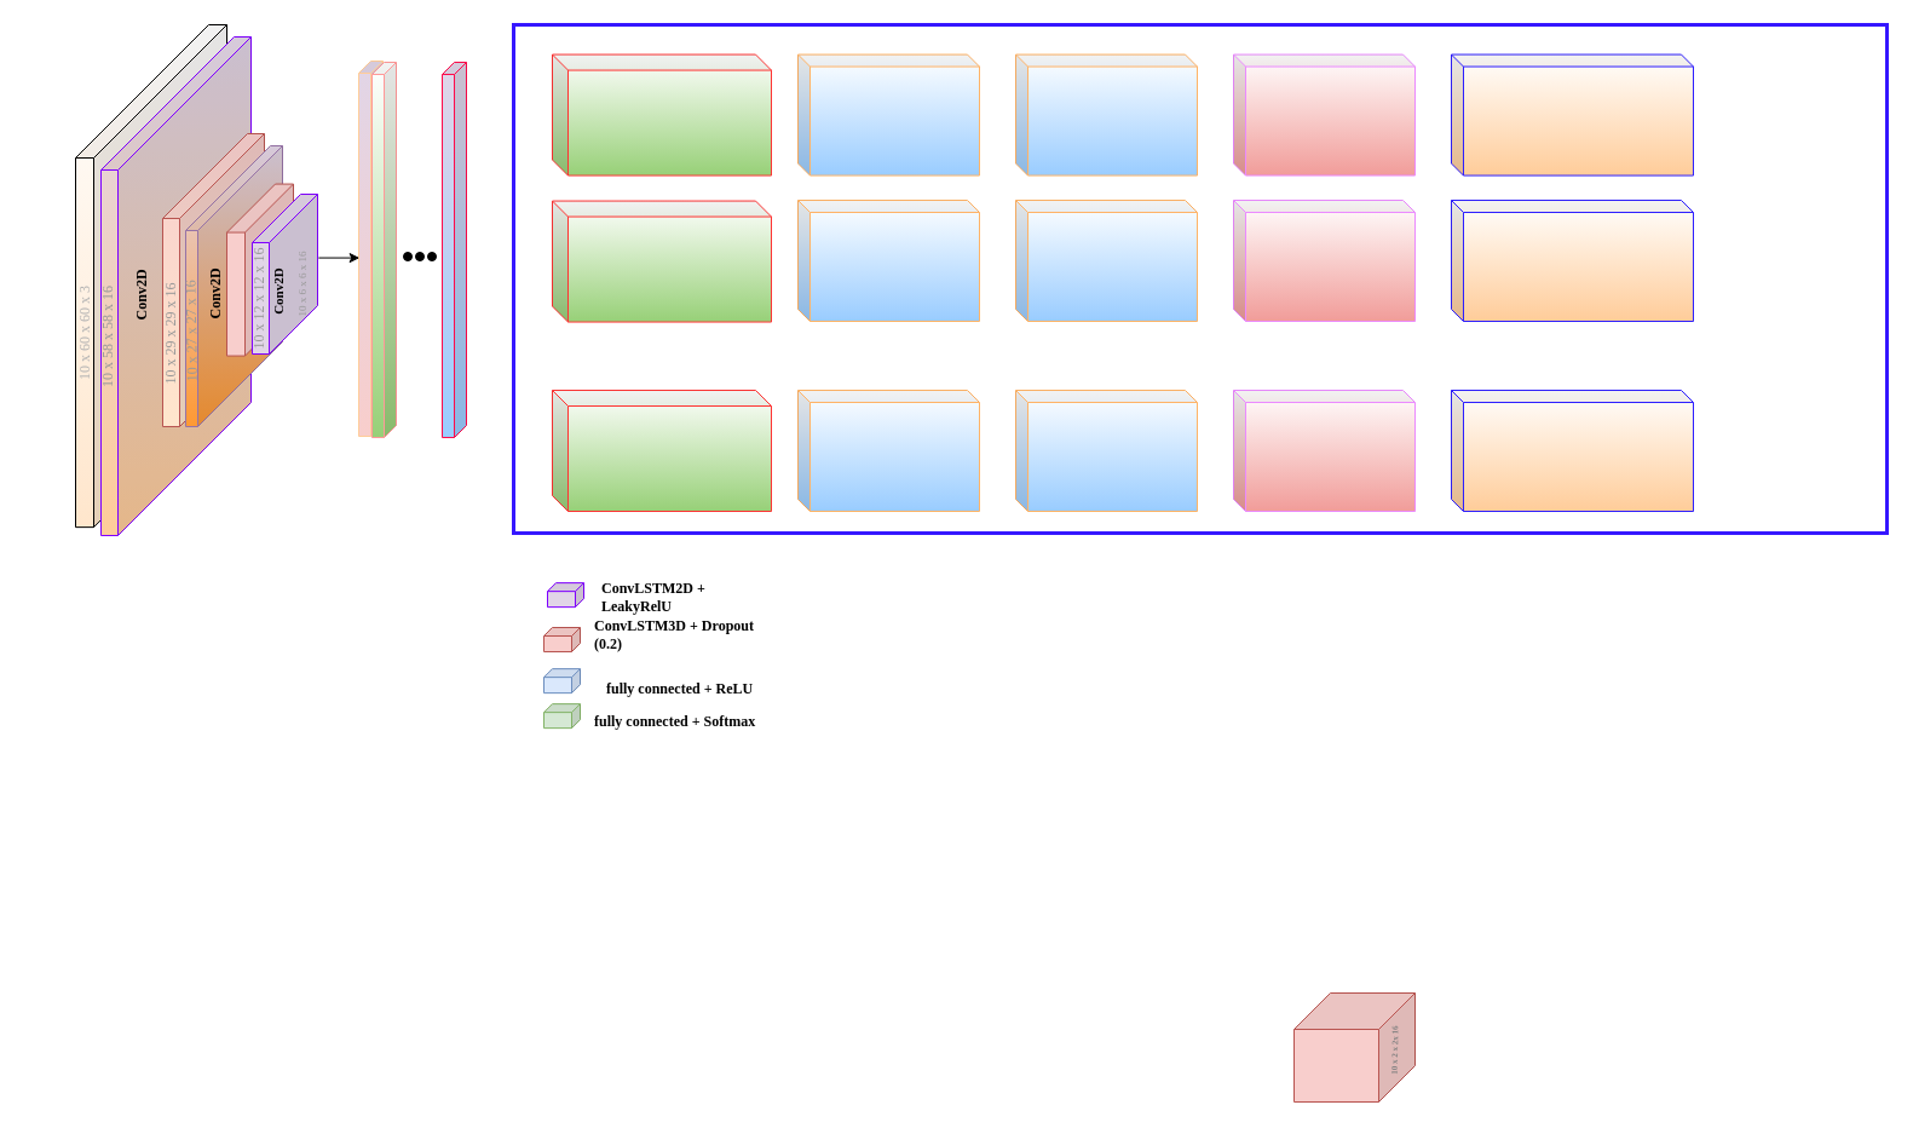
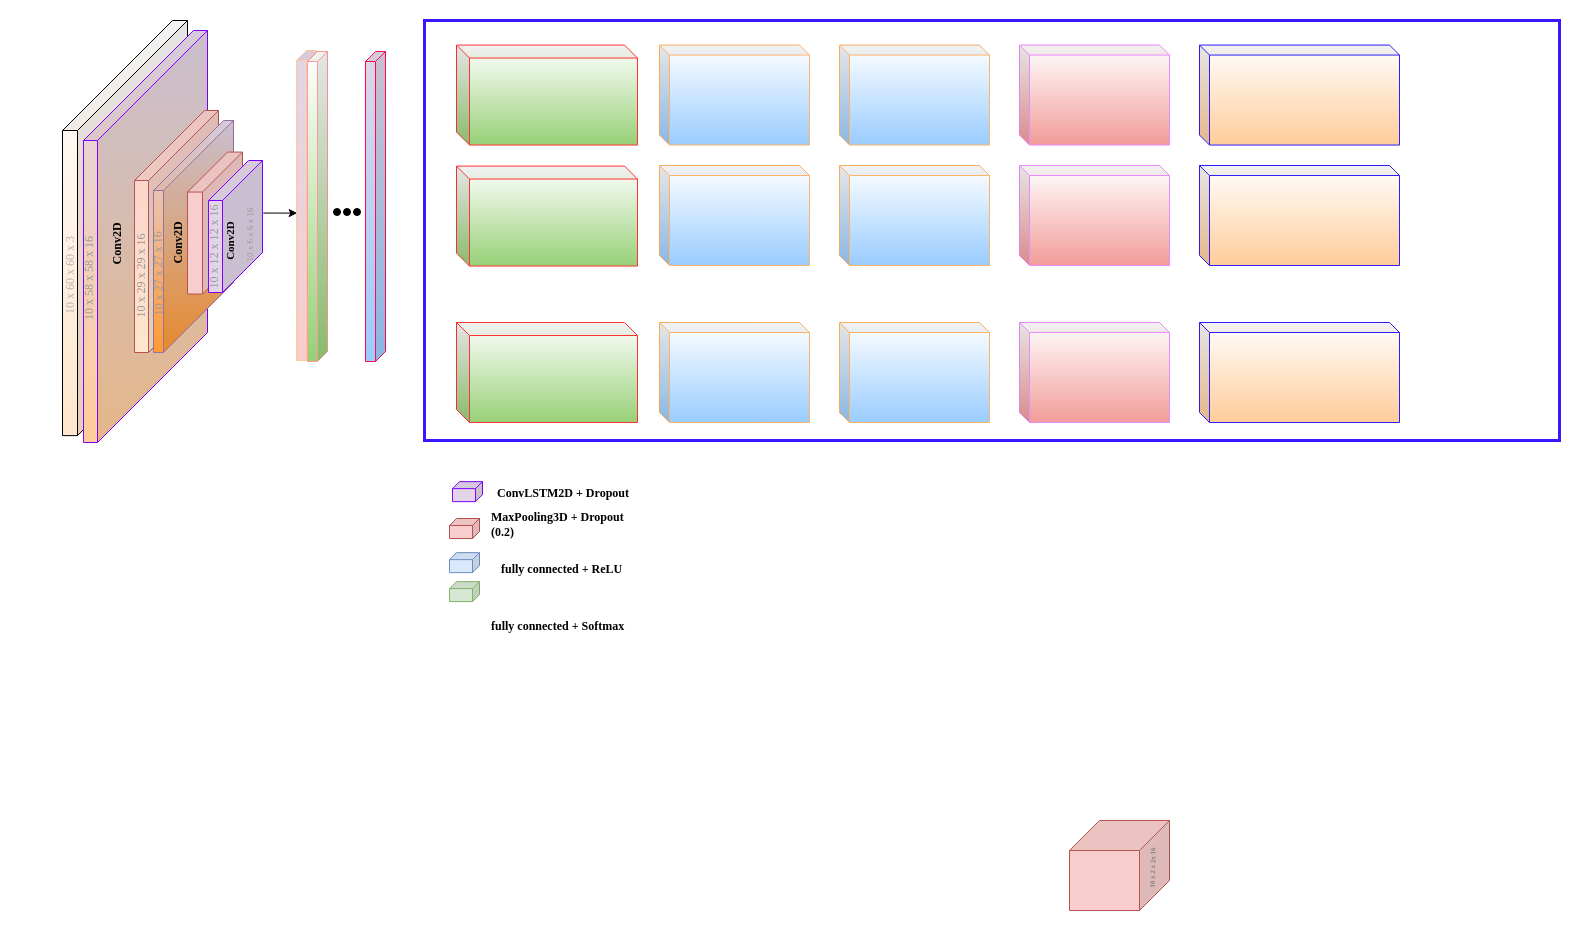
  <mxCell id="0" />
  <mxCell id="1" parent="0" />
  <mxCell id="2" value="" style="shape=cube;whiteSpace=wrap;html=1;boundedLbl=1;backgroundOutline=1;darkOpacity=0.05;darkOpacity2=0.1;size=110;direction=east;flipH=1;fontFamily=Georgia;shadow=0;gradientColor=#FFE6CC;" vertex="1" parent="1"><mxGeometry x="62" y="20" width="125" height="415.13" as="geometry" /></mxCell>
  <mxCell id="3" value="" style="shape=cube;whiteSpace=wrap;html=1;boundedLbl=1;backgroundOutline=1;darkOpacity=0.05;darkOpacity2=0.1;size=110;direction=east;flipH=1;fillColor=#e1d5e7;strokeColor=#7F00FF;fontFamily=Georgia;gradientColor=#FFCC99;" vertex="1" parent="1"><mxGeometry x="83" y="30" width="124" height="412" as="geometry" /></mxCell>
  <mxCell id="4" value="" style="shape=cube;whiteSpace=wrap;html=1;boundedLbl=1;backgroundOutline=1;darkOpacity=0.05;darkOpacity2=0.1;size=70;direction=east;flipH=1;fillColor=#f8cecc;strokeColor=#B85450;fontFamily=Georgia;gradientColor=#FFE6CC;" vertex="1" parent="1"><mxGeometry x="134" y="110" width="84" height="242" as="geometry" /></mxCell>
  <mxCell id="5" value="" style="shape=cube;whiteSpace=wrap;html=1;boundedLbl=1;backgroundOutline=1;darkOpacity=0.05;darkOpacity2=0.1;size=70;direction=east;flipH=1;fillColor=#e1d5e7;strokeColor=#9673a6;fontFamily=Georgia;gradientColor=#FF9933;" vertex="1" parent="1"><mxGeometry x="153" y="120" width="80" height="232" as="geometry" /></mxCell>
  <mxCell id="6" value="" style="shape=cube;whiteSpace=wrap;html=1;boundedLbl=1;backgroundOutline=1;darkOpacity=0.05;darkOpacity2=0.1;size=40;direction=east;flipH=1;fillColor=#f8cecc;strokeColor=#b85450;fontFamily=Georgia;movable=1;resizable=1;rotatable=1;deletable=1;editable=1;connectable=1;" vertex="1" parent="1"><mxGeometry x="187" y="151.56" width="55" height="142" as="geometry" /></mxCell>
  <mxCell id="7" value="" style="shape=cube;whiteSpace=wrap;html=1;boundedLbl=1;backgroundOutline=1;darkOpacity=0.05;darkOpacity2=0.1;size=40;direction=east;flipH=1;fillColor=#e1d5e7;strokeColor=#7F00FF;fontFamily=Georgia;" vertex="1" parent="1"><mxGeometry x="208" y="160" width="54" height="132" as="geometry" /></mxCell>
  <mxCell id="8" value="" style="shape=cube;whiteSpace=wrap;html=1;boundedLbl=1;backgroundOutline=1;darkOpacity=0.05;darkOpacity2=0.1;size=7;direction=east;flipH=1;fillColor=#e1d5e7;strokeColor=#7F00FF;fontFamily=Georgia;" vertex="1" parent="1"><mxGeometry x="452" y="481.13" width="30" height="20" as="geometry" /></mxCell>
  <mxCell id="9" value="" style="shape=cube;whiteSpace=wrap;html=1;boundedLbl=1;backgroundOutline=1;darkOpacity=0.05;darkOpacity2=0.1;size=7;direction=east;flipH=1;fillColor=#f8cecc;strokeColor=#b85450;fontFamily=Georgia;" vertex="1" parent="1"><mxGeometry x="449" y="518.01" width="30" height="20" as="geometry" /></mxCell>
  <mxCell id="10" value="" style="shape=cube;whiteSpace=wrap;html=1;boundedLbl=1;backgroundOutline=1;darkOpacity=0.05;darkOpacity2=0.1;size=7;direction=east;flipH=1;fillColor=#dae8fc;strokeColor=#6c8ebf;fontFamily=Georgia;" vertex="1" parent="1"><mxGeometry x="449" y="552.13" width="30" height="20" as="geometry" /></mxCell>
  <mxCell id="11" value="" style="shape=cube;whiteSpace=wrap;html=1;boundedLbl=1;backgroundOutline=1;darkOpacity=0.05;darkOpacity2=0.1;size=7;direction=east;flipH=1;fillColor=#d5e8d4;strokeColor=#82b366;fontFamily=Georgia;" vertex="1" parent="1"><mxGeometry x="449" y="581.13" width="30" height="20" as="geometry" /></mxCell>
  <mxCell id="12" value="&lt;b&gt;Conv2D&lt;/b&gt;" style="text;html=1;strokeColor=none;fillColor=none;align=center;verticalAlign=middle;whiteSpace=wrap;rounded=0;rotation=-90;fontFamily=Georgia;" vertex="1" parent="1"><mxGeometry x="67" y="228.38" width="100" height="30" as="geometry" /></mxCell>
  <mxCell id="13" value="10 x 60 x 60 x 3" style="text;html=1;strokeColor=none;fillColor=none;align=center;verticalAlign=middle;whiteSpace=wrap;rounded=0;fontFamily=Georgia;rotation=-90;fontColor=#B3B3B3;" vertex="1" parent="1"><mxGeometry x="20" y="260" width="99" height="30" as="geometry" /></mxCell>
- <mxCell id="14" value="ConvLSTM2D + LeakyRelU" style="text;html=1;strokeColor=none;fillColor=none;align=left;verticalAlign=middle;whiteSpace=wrap;rounded=0;fontStyle=1;fontFamily=Georgia;" vertex="1" parent="1"><mxGeometry x="495" y="481.13" width="138" height="23.88" as="geometry" /></mxCell>
- <mxCell id="15" value="ConvLSTM3D + Dropout (0.2)" style="text;html=1;strokeColor=none;fillColor=none;align=left;verticalAlign=middle;whiteSpace=wrap;rounded=0;fontStyle=1;fontFamily=Georgia;" vertex="1" parent="1"><mxGeometry x="489" y="512.13" width="138" height="23.88" as="geometry" /></mxCell>
+ <mxCell id="14" value="ConvLSTM2D + Dropout" style="text;html=1;strokeColor=none;fillColor=none;align=left;verticalAlign=middle;whiteSpace=wrap;rounded=0;fontStyle=1;fontFamily=Georgia;" vertex="1" parent="1"><mxGeometry x="495" y="481.13" width="138" height="23.88" as="geometry" /></mxCell>
+ <mxCell id="15" value="MaxPooling3D + Dropout (0.2)" style="text;html=1;strokeColor=none;fillColor=none;align=left;verticalAlign=middle;whiteSpace=wrap;rounded=0;fontStyle=1;fontFamily=Georgia;" vertex="1" parent="1"><mxGeometry x="489" y="512.13" width="138" height="23.88" as="geometry" /></mxCell>
  <mxCell id="16" value="fully connected + ReLU" style="text;html=1;strokeColor=none;fillColor=none;align=left;verticalAlign=middle;whiteSpace=wrap;rounded=0;fontStyle=1;fontFamily=Georgia;" vertex="1" parent="1"><mxGeometry x="499" y="557.25" width="138" height="23.88" as="geometry" /></mxCell>
- <mxCell id="17" value="fully connected + Softmax" style="text;html=1;strokeColor=none;fillColor=none;align=left;verticalAlign=middle;whiteSpace=wrap;rounded=0;fontStyle=1;fontFamily=Georgia;" vertex="1" parent="1"><mxGeometry x="489" y="584.25" width="138" height="23.88" as="geometry" /></mxCell>
+ <mxCell id="17" value="fully connected + Softmax" style="text;html=1;strokeColor=none;fillColor=none;align=left;verticalAlign=middle;whiteSpace=wrap;rounded=0;fontStyle=1;fontFamily=Georgia;" vertex="1" parent="1"><mxGeometry x="489" y="614.25" width="138" height="23.88" as="geometry" /></mxCell>
  <mxCell id="18" value="&lt;b&gt;Conv2D&lt;/b&gt;" style="text;html=1;strokeColor=none;fillColor=none;align=center;verticalAlign=middle;whiteSpace=wrap;rounded=0;rotation=270;direction=west;fontFamily=Georgia;" vertex="1" parent="1"><mxGeometry x="128" y="227.38" width="100" height="30" as="geometry" /></mxCell>
  <mxCell id="19" value="&lt;b style=&quot;font-size: 11px;&quot;&gt;Conv2D&lt;/b&gt;" style="text;html=1;strokeColor=none;fillColor=none;align=center;verticalAlign=middle;whiteSpace=wrap;rounded=0;rotation=-90;fontFamily=Georgia;fontSize=11;" vertex="1" parent="1"><mxGeometry x="180" y="230" width="100" height="21.12" as="geometry" /></mxCell>
  <mxCell id="20" value="10 x 58 x 58 x 16" style="text;html=1;strokeColor=none;fillColor=none;align=center;verticalAlign=middle;whiteSpace=wrap;rounded=0;fontFamily=Georgia;rotation=-90;fontColor=#999999;" vertex="1" parent="1"><mxGeometry x="39" y="263" width="99" height="29.88" as="geometry" /></mxCell>
  <mxCell id="21" value="10 x 29 x 29 x 16" style="text;html=1;strokeColor=none;fillColor=none;align=center;verticalAlign=middle;whiteSpace=wrap;rounded=0;fontFamily=Georgia;rotation=-90;fontColor=#999999;" vertex="1" parent="1"><mxGeometry x="91.5" y="261" width="99" height="30" as="geometry" /></mxCell>
  <mxCell id="22" value="10 x 27 x 27 x 16" style="text;html=1;strokeColor=none;fillColor=none;align=center;verticalAlign=middle;whiteSpace=wrap;rounded=0;fontFamily=Georgia;rotation=-91;fontColor=#999999;" vertex="1" parent="1"><mxGeometry x="109" y="258.38" width="99" height="30" as="geometry" /></mxCell>
  <mxCell id="23" value="10 x 12 x 12 x 16" style="text;html=1;strokeColor=none;fillColor=none;align=center;verticalAlign=middle;whiteSpace=wrap;rounded=0;fontFamily=Georgia;rotation=-90;fontColor=#999999;" vertex="1" parent="1"><mxGeometry x="165" y="231.38" width="99" height="30" as="geometry" /></mxCell>
  <mxCell id="24" value="&lt;span style=&quot;font-family: Georgia; font-size: 9px; font-style: normal; font-variant-ligatures: normal; font-variant-caps: normal; font-weight: 400; letter-spacing: normal; orphans: 2; text-align: center; text-indent: 0px; text-transform: none; widows: 2; word-spacing: 0px; -webkit-text-stroke-width: 0px; text-decoration-thickness: initial; text-decoration-style: initial; text-decoration-color: initial; float: none; display: inline !important;&quot;&gt;10 x 6 x 6 x 16&lt;/span&gt;" style="text;whiteSpace=wrap;html=1;fontSize=9;fontFamily=Georgia;fontColor=#999999;rotation=-90;labelBackgroundColor=none;" vertex="1" parent="1"><mxGeometry x="223.78" y="211.56" width="66.22" height="38" as="geometry" /></mxCell>
  <mxCell id="25" value="" style="shape=cube;whiteSpace=wrap;html=1;boundedLbl=1;backgroundOutline=1;darkOpacity=0.05;darkOpacity2=0.1;size=10;direction=east;flipH=1;fillColor=#e1d5e7;strokeColor=#FFCC99;fontFamily=Georgia;gradientColor=#F8CECC;" vertex="1" parent="1"><mxGeometry x="296" y="50" width="20" height="310" as="geometry" /></mxCell>
  <mxCell id="26" value="" style="shape=cube;whiteSpace=wrap;html=1;boundedLbl=1;backgroundOutline=1;darkOpacity=0.05;darkOpacity2=0.1;size=10;direction=east;flipH=1;fillColor=default;strokeColor=#FF9999;fontFamily=Georgia;gradientColor=#97D077;" vertex="1" parent="1"><mxGeometry x="307" y="51" width="20" height="310" as="geometry" /></mxCell>
  <mxCell id="27" value="" style="shape=cube;whiteSpace=wrap;html=1;boundedLbl=1;backgroundOutline=1;darkOpacity=0.05;darkOpacity2=0.1;size=10;direction=east;flipH=1;fillColor=#e1d5e7;strokeColor=#FF0A4B;fontFamily=Georgia;gradientColor=#99CCFF;" vertex="1" parent="1"><mxGeometry x="365" y="51" width="20" height="310" as="geometry" /></mxCell>
  <mxCell id="28" style="edgeStyle=orthogonalEdgeStyle;rounded=0;orthogonalLoop=1;jettySize=auto;html=1;entryX=0.965;entryY=0.524;entryDx=0;entryDy=0;entryPerimeter=0;" edge="1" parent="1" target="25"><mxGeometry relative="1" as="geometry"><mxPoint x="262.89" y="212.57" as="sourcePoint" /><mxPoint x="319" y="212.42" as="targetPoint" /></mxGeometry></mxCell>
  <mxCell id="29" value="" style="ellipse;whiteSpace=wrap;html=1;aspect=fixed;fillColor=#000000;" vertex="1" parent="1"><mxGeometry x="333" y="208" width="7" height="7" as="geometry" /></mxCell>
  <mxCell id="30" value="" style="ellipse;whiteSpace=wrap;html=1;aspect=fixed;fillColor=#000000;" vertex="1" parent="1"><mxGeometry x="343" y="208" width="7" height="7" as="geometry" /></mxCell>
  <mxCell id="31" value="" style="ellipse;whiteSpace=wrap;html=1;aspect=fixed;fillColor=#000000;" vertex="1" parent="1"><mxGeometry x="353" y="208" width="7" height="7" as="geometry" /></mxCell>
  <mxCell id="32" value="" style="rounded=0;whiteSpace=wrap;html=1;strokeWidth=3;strokeColor=#3617FF;" vertex="1" parent="1"><mxGeometry x="424" y="20" width="1135" height="420" as="geometry" /></mxCell>
  <mxCell id="33" value="" style="shape=cube;whiteSpace=wrap;html=1;boundedLbl=1;backgroundOutline=1;darkOpacity=0.05;darkOpacity2=0.1;size=30;direction=east;flipH=1;fillColor=#f8cecc;strokeColor=#b85450;fontFamily=Georgia;" vertex="1" parent="1"><mxGeometry x="1069" y="820" width="100" height="90" as="geometry" /></mxCell>
  <mxCell id="34" value="&lt;span style=&quot;font-family: Georgia; font-size: 7px; font-style: normal; font-variant-ligatures: normal; font-variant-caps: normal; letter-spacing: normal; orphans: 2; text-indent: 0px; text-transform: none; widows: 2; word-spacing: 0px; -webkit-text-stroke-width: 0px; text-decoration-thickness: initial; text-decoration-style: initial; text-decoration-color: initial; float: none; display: inline !important;&quot;&gt;10 x 2 x 2x 16&lt;/span&gt;" style="text;whiteSpace=wrap;html=1;fontSize=7;fontFamily=Georgia;fontColor=#808080;rotation=-89;labelBackgroundColor=none;fontStyle=1;align=center;" vertex="1" parent="1"><mxGeometry x="1139" y="848.57" width="43.32" height="37.22" as="geometry" /></mxCell>
  <mxCell id="35" value="" style="shape=cube;whiteSpace=wrap;html=1;boundedLbl=1;backgroundOutline=1;darkOpacity=0.05;darkOpacity2=0.1;gradientColor=#97D077;strokeColor=#FF3333;size=13;" vertex="1" parent="1"><mxGeometry x="456" y="44.56" width="181" height="100" as="geometry" /></mxCell>
  <mxCell id="36" value="" style="shape=cube;whiteSpace=wrap;html=1;boundedLbl=1;backgroundOutline=1;darkOpacity=0.05;darkOpacity2=0.1;gradientColor=#97D077;strokeColor=#FF3333;size=13;" vertex="1" parent="1"><mxGeometry x="456" y="165.56" width="181" height="100" as="geometry" /></mxCell>
  <mxCell id="37" value="" style="shape=cube;whiteSpace=wrap;html=1;boundedLbl=1;backgroundOutline=1;darkOpacity=0.05;darkOpacity2=0.1;gradientColor=#97D077;strokeColor=#FF3333;size=13;" vertex="1" parent="1"><mxGeometry x="456" y="322" width="181" height="100" as="geometry" /></mxCell>
  <mxCell id="38" value="" style="shape=cube;whiteSpace=wrap;html=1;boundedLbl=1;backgroundOutline=1;darkOpacity=0.05;darkOpacity2=0.1;gradientColor=#99CCFF;strokeColor=#FFB366;size=10;" vertex="1" parent="1"><mxGeometry x="659" y="44.56" width="150" height="100" as="geometry" /></mxCell>
  <mxCell id="39" value="" style="shape=cube;whiteSpace=wrap;html=1;boundedLbl=1;backgroundOutline=1;darkOpacity=0.05;darkOpacity2=0.1;gradientColor=#99CCFF;strokeColor=#FFB366;size=10;" vertex="1" parent="1"><mxGeometry x="659" y="165" width="150" height="100" as="geometry" /></mxCell>
  <mxCell id="40" value="" style="shape=cube;whiteSpace=wrap;html=1;boundedLbl=1;backgroundOutline=1;darkOpacity=0.05;darkOpacity2=0.1;gradientColor=#99CCFF;strokeColor=#FFB366;size=10;" vertex="1" parent="1"><mxGeometry x="659" y="322" width="150" height="100" as="geometry" /></mxCell>
  <mxCell id="41" value="" style="shape=cube;whiteSpace=wrap;html=1;boundedLbl=1;backgroundOutline=1;darkOpacity=0.05;darkOpacity2=0.1;gradientColor=#99CCFF;strokeColor=#FFB366;size=10;" vertex="1" parent="1"><mxGeometry x="839" y="44.56" width="150" height="100" as="geometry" /></mxCell>
  <mxCell id="42" value="" style="shape=cube;whiteSpace=wrap;html=1;boundedLbl=1;backgroundOutline=1;darkOpacity=0.05;darkOpacity2=0.1;gradientColor=#99CCFF;strokeColor=#FFB366;size=10;" vertex="1" parent="1"><mxGeometry x="839" y="165" width="150" height="100" as="geometry" /></mxCell>
  <mxCell id="43" value="" style="shape=cube;whiteSpace=wrap;html=1;boundedLbl=1;backgroundOutline=1;darkOpacity=0.05;darkOpacity2=0.1;gradientColor=#99CCFF;strokeColor=#FFB366;size=10;" vertex="1" parent="1"><mxGeometry x="839" y="322" width="150" height="100" as="geometry" /></mxCell>
  <mxCell id="44" value="" style="shape=cube;whiteSpace=wrap;html=1;boundedLbl=1;backgroundOutline=1;darkOpacity=0.05;darkOpacity2=0.1;gradientColor=#F19C99;strokeColor=#EB8AFF;size=10;" vertex="1" parent="1"><mxGeometry x="1019" y="44.56" width="150" height="100" as="geometry" /></mxCell>
  <mxCell id="45" value="" style="shape=cube;whiteSpace=wrap;html=1;boundedLbl=1;backgroundOutline=1;darkOpacity=0.05;darkOpacity2=0.1;gradientColor=#F19C99;strokeColor=#EB8AFF;size=10;" vertex="1" parent="1"><mxGeometry x="1019" y="165" width="150" height="100" as="geometry" /></mxCell>
  <mxCell id="46" value="" style="shape=cube;whiteSpace=wrap;html=1;boundedLbl=1;backgroundOutline=1;darkOpacity=0.05;darkOpacity2=0.1;gradientColor=#F19C99;strokeColor=#EB8AFF;size=10;" vertex="1" parent="1"><mxGeometry x="1019" y="322" width="150" height="100" as="geometry" /></mxCell>
  <mxCell id="47" value="" style="shape=cube;whiteSpace=wrap;html=1;boundedLbl=1;backgroundOutline=1;darkOpacity=0.05;darkOpacity2=0.1;gradientColor=#FFCC99;strokeColor=#2E1FFF;size=10;" vertex="1" parent="1"><mxGeometry x="1199" y="44.56" width="200" height="100" as="geometry" /></mxCell>
  <mxCell id="48" value="" style="shape=cube;whiteSpace=wrap;html=1;boundedLbl=1;backgroundOutline=1;darkOpacity=0.05;darkOpacity2=0.1;gradientColor=#FFCC99;strokeColor=#2E1FFF;size=10;" vertex="1" parent="1"><mxGeometry x="1199" y="165" width="200" height="100" as="geometry" /></mxCell>
  <mxCell id="49" value="" style="shape=cube;whiteSpace=wrap;html=1;boundedLbl=1;backgroundOutline=1;darkOpacity=0.05;darkOpacity2=0.1;gradientColor=#FFCC99;strokeColor=#2E1FFF;size=10;" vertex="1" parent="1"><mxGeometry x="1199" y="322" width="200" height="100" as="geometry" /></mxCell>
